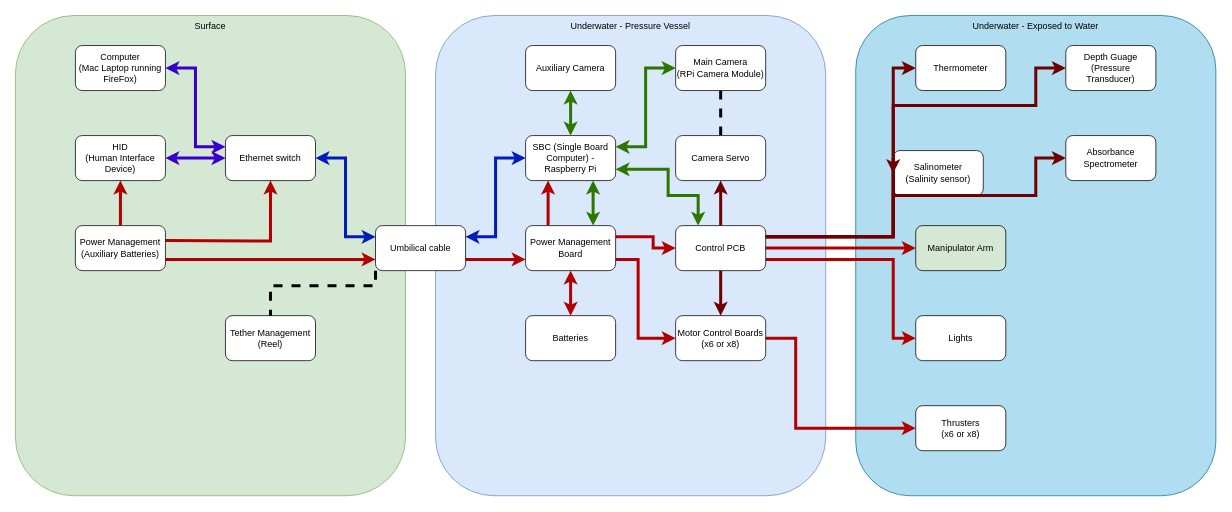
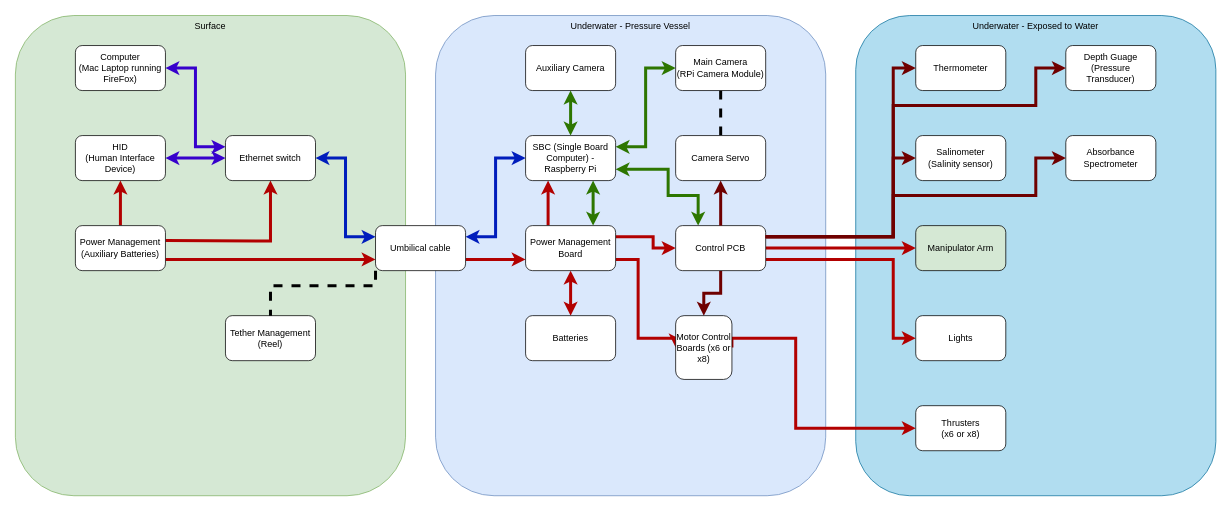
  <mxCell id="0" />
  <mxCell id="1" parent="0" />
  <mxCell id="2" value="Surface" style="rounded=1;whiteSpace=wrap;html=1;verticalAlign=top;fillColor=#d5e8d4;strokeColor=#82b366;glass=0;shadow=0;" parent="1" vertex="1"><mxGeometry width="520" height="640" as="geometry" x="20" y="20" /></mxCell>
  <mxCell id="3" value="Underwater - Pressure Vessel" style="rounded=1;whiteSpace=wrap;html=1;verticalAlign=top;fillColor=#dae8fc;strokeColor=#6c8ebf;" parent="1" vertex="1"><mxGeometry x="580" width="520" height="640" as="geometry" y="20" /></mxCell>
  <mxCell id="4" style="edgeStyle=orthogonalEdgeStyle;rounded=0;orthogonalLoop=1;jettySize=auto;html=1;exitX=1;exitY=0.5;exitDx=0;exitDy=0;entryX=0;entryY=0.25;entryDx=0;entryDy=0;startArrow=classic;startFill=1;endArrow=classic;endFill=1;strokeWidth=4;fillColor=#6a00ff;strokeColor=#3700CC;" parent="1" source="5" target="18" edge="1"><mxGeometry relative="1" as="geometry" /></mxCell>
  <mxCell id="5" value="Computer&lt;br&gt;(Mac Laptop running FireFox)" style="rounded=1;whiteSpace=wrap;html=1;" parent="1" vertex="1"><mxGeometry x="100" y="60" width="120" height="60" as="geometry" /></mxCell>
  <mxCell id="6" value="Tether Management&lt;br&gt;(Reel)" style="rounded=1;whiteSpace=wrap;html=1;" parent="1" vertex="1"><mxGeometry x="300" y="420" width="120" height="60" as="geometry" /></mxCell>
  <mxCell id="7" style="edgeStyle=orthogonalEdgeStyle;rounded=0;orthogonalLoop=1;jettySize=auto;html=1;exitX=1;exitY=0.5;exitDx=0;exitDy=0;entryX=0;entryY=0.5;entryDx=0;entryDy=0;startArrow=classic;startFill=1;strokeWidth=4;fillColor=#6a00ff;strokeColor=#3700CC;" parent="1" source="8" target="18" edge="1"><mxGeometry relative="1" as="geometry" /></mxCell>
  <mxCell id="8" value="HID&lt;br&gt;(Human Interface Device)" style="rounded=1;whiteSpace=wrap;html=1;" parent="1" vertex="1"><mxGeometry x="100" y="180" width="120" height="60" as="geometry" /></mxCell>
  <mxCell id="9" style="edgeStyle=orthogonalEdgeStyle;rounded=0;orthogonalLoop=1;jettySize=auto;html=1;entryX=0.5;entryY=1;entryDx=0;entryDy=0;strokeWidth=4;startArrow=none;startFill=0;endArrow=classic;endFill=1;fillColor=#e51400;strokeColor=#B20000;" parent="1" target="18" edge="1"><mxGeometry relative="1" as="geometry"><mxPoint x="220" y="320" as="sourcePoint" /></mxGeometry></mxCell>
  <mxCell id="10" style="edgeStyle=orthogonalEdgeStyle;rounded=0;orthogonalLoop=1;jettySize=auto;html=1;exitX=0.5;exitY=0;exitDx=0;exitDy=0;entryX=0.5;entryY=1;entryDx=0;entryDy=0;strokeWidth=4;startArrow=none;startFill=0;endArrow=classic;endFill=1;fillColor=#e51400;strokeColor=#B20000;" parent="1" source="12" target="8" edge="1"><mxGeometry relative="1" as="geometry" /></mxCell>
  <mxCell id="11" style="edgeStyle=orthogonalEdgeStyle;rounded=0;orthogonalLoop=1;jettySize=auto;html=1;exitX=1;exitY=0.75;exitDx=0;exitDy=0;entryX=0;entryY=0.75;entryDx=0;entryDy=0;strokeWidth=4;startArrow=none;startFill=0;endArrow=classic;endFill=1;fillColor=#e51400;strokeColor=#B20000;" parent="1" source="12" target="16" edge="1"><mxGeometry relative="1" as="geometry" /></mxCell>
  <mxCell id="12" value="Power Management&lt;br&gt;(Auxiliary Batteries)" style="rounded=1;whiteSpace=wrap;html=1;" parent="1" vertex="1"><mxGeometry x="100" y="300" width="120" height="60" as="geometry" /></mxCell>
  <mxCell id="13" style="edgeStyle=orthogonalEdgeStyle;rounded=0;orthogonalLoop=1;jettySize=auto;html=1;exitX=0;exitY=1;exitDx=0;exitDy=0;entryX=0.5;entryY=0;entryDx=0;entryDy=0;endArrow=none;endFill=0;strokeWidth=4;startArrow=none;startFill=0;dashed=1;" parent="1" source="16" target="6" edge="1"><mxGeometry relative="1" as="geometry"><Array as="points"><mxPoint x="500" y="380" /><mxPoint x="360" y="380" /></Array></mxGeometry></mxCell>
  <mxCell id="14" style="edgeStyle=orthogonalEdgeStyle;rounded=0;orthogonalLoop=1;jettySize=auto;html=1;exitX=1;exitY=0.75;exitDx=0;exitDy=0;entryX=0;entryY=0.75;entryDx=0;entryDy=0;strokeWidth=4;startArrow=none;startFill=0;endArrow=classic;endFill=1;fillColor=#e51400;strokeColor=#B20000;" parent="1" source="16" target="23" edge="1"><mxGeometry relative="1" as="geometry" /></mxCell>
  <mxCell id="15" style="edgeStyle=orthogonalEdgeStyle;rounded=0;orthogonalLoop=1;jettySize=auto;html=1;exitX=1;exitY=0.25;exitDx=0;exitDy=0;entryX=0;entryY=0.5;entryDx=0;entryDy=0;strokeWidth=4;startArrow=classic;startFill=1;endArrow=classic;endFill=1;fillColor=#0050ef;strokeColor=#001DBC;" parent="1" source="16" target="26" edge="1"><mxGeometry relative="1" as="geometry" /></mxCell>
  <mxCell id="16" value="Umbilical cable" style="rounded=1;whiteSpace=wrap;html=1;shadow=0;glass=0;sketch=0;" parent="1" vertex="1"><mxGeometry x="500" y="300" width="120" height="60" as="geometry" /></mxCell>
  <mxCell id="17" style="edgeStyle=orthogonalEdgeStyle;rounded=0;orthogonalLoop=1;jettySize=auto;html=1;exitX=1;exitY=0.5;exitDx=0;exitDy=0;entryX=0;entryY=0.25;entryDx=0;entryDy=0;strokeWidth=4;startArrow=classic;startFill=1;endArrow=classic;endFill=1;fillColor=#0050ef;strokeColor=#001DBC;" parent="1" source="18" target="16" edge="1"><mxGeometry relative="1" as="geometry" /></mxCell>
  <mxCell id="18" value="Ethernet switch" style="rounded=1;whiteSpace=wrap;html=1;shadow=0;glass=0;sketch=0;" parent="1" vertex="1"><mxGeometry x="300" y="180" width="120" height="60" as="geometry" /></mxCell>
  <mxCell id="19" style="edgeStyle=orthogonalEdgeStyle;rounded=0;orthogonalLoop=1;jettySize=auto;html=1;exitX=1;exitY=0.25;exitDx=0;exitDy=0;entryX=0;entryY=0.5;entryDx=0;entryDy=0;strokeColor=#B20000;strokeWidth=4;startArrow=none;startFill=0;endFill=1;fillColor=#e51400;" parent="1" source="23" target="33" edge="1"><mxGeometry relative="1" as="geometry"><Array as="points"><mxPoint x="870" y="315" /><mxPoint x="870" y="330" /></Array></mxGeometry></mxCell>
  <mxCell id="20" style="edgeStyle=orthogonalEdgeStyle;rounded=0;orthogonalLoop=1;jettySize=auto;html=1;exitX=0.25;exitY=0;exitDx=0;exitDy=0;entryX=0.25;entryY=1;entryDx=0;entryDy=0;strokeColor=#B20000;strokeWidth=4;startArrow=none;startFill=0;endFill=1;fillColor=#e51400;" parent="1" source="23" target="26" edge="1"><mxGeometry relative="1" as="geometry" /></mxCell>
  <mxCell id="21" style="edgeStyle=orthogonalEdgeStyle;rounded=0;orthogonalLoop=1;jettySize=auto;html=1;exitX=0.5;exitY=1;exitDx=0;exitDy=0;entryX=0.5;entryY=0;entryDx=0;entryDy=0;strokeColor=#B20000;strokeWidth=4;startArrow=classic;startFill=1;endFill=1;fillColor=#e51400;" parent="1" source="23" target="34" edge="1"><mxGeometry relative="1" as="geometry" /></mxCell>
  <mxCell id="22" style="edgeStyle=orthogonalEdgeStyle;rounded=0;orthogonalLoop=1;jettySize=auto;html=1;exitX=1;exitY=0.75;exitDx=0;exitDy=0;entryX=0;entryY=0.5;entryDx=0;entryDy=0;startArrow=none;startFill=0;strokeColor=#B20000;strokeWidth=4;endFill=1;fillColor=#e51400;" parent="1" source="23" target="36" edge="1"><mxGeometry relative="1" as="geometry"><Array as="points"><mxPoint x="850" y="345" /><mxPoint x="850" y="450" /></Array></mxGeometry></mxCell>
  <mxCell id="23" value="Power Management Board" style="rounded=1;whiteSpace=wrap;html=1;" parent="1" vertex="1"><mxGeometry x="700" y="300" width="120" height="60" as="geometry" /></mxCell>
  <mxCell id="24" style="edgeStyle=orthogonalEdgeStyle;rounded=0;orthogonalLoop=1;jettySize=auto;html=1;exitX=1;exitY=0.25;exitDx=0;exitDy=0;entryX=0;entryY=0.5;entryDx=0;entryDy=0;strokeWidth=4;startArrow=classic;startFill=1;endArrow=classic;endFill=1;fillColor=#60a917;strokeColor=#2D7600;" parent="1" source="26" target="29" edge="1"><mxGeometry relative="1" as="geometry" /></mxCell>
  <mxCell id="25" style="edgeStyle=orthogonalEdgeStyle;rounded=0;orthogonalLoop=1;jettySize=auto;html=1;exitX=1;exitY=0.75;exitDx=0;exitDy=0;entryX=0.25;entryY=0;entryDx=0;entryDy=0;strokeColor=#2D7600;strokeWidth=4;startArrow=classic;startFill=1;endFill=1;fillColor=#60a917;" parent="1" source="26" target="33" edge="1"><mxGeometry relative="1" as="geometry"><Array as="points"><mxPoint x="890" y="225" /><mxPoint x="890" y="260" /><mxPoint x="930" y="260" /></Array></mxGeometry></mxCell>
  <mxCell id="26" value="SBC (Single Board Computer) - Raspberry Pi" style="rounded=1;whiteSpace=wrap;html=1;shadow=0;glass=0;sketch=0;" parent="1" vertex="1"><mxGeometry x="700" y="180" width="120" height="60" as="geometry" /></mxCell>
  <mxCell id="27" value="Underwater - Exposed to Water" style="rounded=1;whiteSpace=wrap;html=1;verticalAlign=top;fillColor=#b1ddf0;strokeColor=#10739e;" parent="1" vertex="1"><mxGeometry x="1140" width="480" height="640" as="geometry" y="20" /></mxCell>
  <mxCell id="28" style="edgeStyle=orthogonalEdgeStyle;rounded=0;orthogonalLoop=1;jettySize=auto;html=1;exitX=0.5;exitY=1;exitDx=0;exitDy=0;entryX=0.5;entryY=0;entryDx=0;entryDy=0;startArrow=none;startFill=0;endArrow=none;endFill=0;dashed=1;strokeWidth=4;" parent="1" source="29" target="38" edge="1"><mxGeometry relative="1" as="geometry" /></mxCell>
  <mxCell id="29" value="Main Camera&lt;br&gt;(RPi Camera Module)" style="rounded=1;whiteSpace=wrap;html=1;" parent="1" vertex="1"><mxGeometry x="900" y="60" width="120" height="60" as="geometry" /></mxCell>
  <mxCell id="30" style="edgeStyle=orthogonalEdgeStyle;rounded=0;orthogonalLoop=1;jettySize=auto;html=1;exitX=0.5;exitY=1;exitDx=0;exitDy=0;entryX=0.5;entryY=0;entryDx=0;entryDy=0;startArrow=none;startFill=0;fillColor=#a20025;strokeColor=#6F0000;strokeWidth=4;endFill=1;" parent="1" source="33" target="36" edge="1"><mxGeometry relative="1" as="geometry" /></mxCell>
  <mxCell id="31" style="edgeStyle=orthogonalEdgeStyle;rounded=0;orthogonalLoop=1;jettySize=auto;html=1;exitX=1;exitY=0.75;exitDx=0;exitDy=0;entryX=0;entryY=0.5;entryDx=0;entryDy=0;strokeWidth=4;startArrow=none;startFill=0;endArrow=classic;endFill=1;strokeColor=#B20000;fillColor=#e51400;" parent="1" source="33" target="43" edge="1"><mxGeometry relative="1" as="geometry"><Array as="points"><mxPoint x="1190" y="345" /><mxPoint x="1190" y="450" /></Array></mxGeometry></mxCell>
  <mxCell id="32" style="edgeStyle=orthogonalEdgeStyle;rounded=0;orthogonalLoop=1;jettySize=auto;html=1;exitX=1;exitY=0.5;exitDx=0;exitDy=0;entryX=0;entryY=0.5;entryDx=0;entryDy=0;strokeWidth=4;startArrow=none;startFill=0;endArrow=classic;endFill=1;strokeColor=#B20000;fillColor=#e51400;" parent="1" source="33" target="52" edge="1"><mxGeometry relative="1" as="geometry" /></mxCell>
  <mxCell id="33" value="Control PCB" style="rounded=1;whiteSpace=wrap;html=1;" parent="1" vertex="1"><mxGeometry x="900" y="300" width="120" height="60" as="geometry" /></mxCell>
  <mxCell id="34" value="Batteries" style="rounded=1;whiteSpace=wrap;html=1;" parent="1" vertex="1"><mxGeometry x="700" y="420" width="120" height="60" as="geometry" /></mxCell>
  <mxCell id="35" style="edgeStyle=orthogonalEdgeStyle;rounded=0;orthogonalLoop=1;jettySize=auto;html=1;exitX=1;exitY=0.5;exitDx=0;exitDy=0;entryX=0;entryY=0.5;entryDx=0;entryDy=0;strokeWidth=4;startArrow=none;startFill=0;endArrow=classic;endFill=1;strokeColor=#B20000;fillColor=#e51400;" parent="1" source="36" target="42" edge="1"><mxGeometry relative="1" as="geometry"><Array as="points"><mxPoint x="1060" y="450" /><mxPoint x="1060" y="570" /></Array></mxGeometry></mxCell>
- <mxCell id="36" value="Motor Control Boards (x6 or x8)" style="rounded=1;whiteSpace=wrap;html=1;" parent="1" vertex="1"><mxGeometry x="900" y="420" width="120" height="60" as="geometry" /></mxCell>
+ <mxCell id="36" value="Motor Control Boards (x6 or x8)" style="rounded=1;whiteSpace=wrap;html=1;" parent="1" vertex="1"><mxGeometry x="900" y="420" width="75" height="85" as="geometry" /></mxCell>
  <mxCell id="37" style="edgeStyle=orthogonalEdgeStyle;rounded=0;orthogonalLoop=1;jettySize=auto;html=1;exitX=0.75;exitY=1;exitDx=0;exitDy=0;entryX=0.75;entryY=0;entryDx=0;entryDy=0;strokeColor=#2D7600;strokeWidth=4;startArrow=classic;startFill=1;endFill=1;fillColor=#60a917;" parent="1" source="26" target="23" edge="1"><mxGeometry relative="1" as="geometry"><mxPoint x="910" y="235" as="sourcePoint" /><mxPoint x="1050" y="310" as="targetPoint" /><Array as="points"><mxPoint x="790" y="280" /><mxPoint x="790" y="280" /></Array></mxGeometry></mxCell>
  <mxCell id="38" value="Camera Servo" style="rounded=1;whiteSpace=wrap;html=1;" parent="1" vertex="1"><mxGeometry x="900" y="180" width="120" height="60" as="geometry" /></mxCell>
  <mxCell id="39" style="edgeStyle=orthogonalEdgeStyle;rounded=0;orthogonalLoop=1;jettySize=auto;html=1;exitX=0.5;exitY=0;exitDx=0;exitDy=0;entryX=0.5;entryY=1;entryDx=0;entryDy=0;startArrow=none;startFill=0;fillColor=#a20025;strokeColor=#6F0000;strokeWidth=4;endFill=1;" parent="1" source="33" target="38" edge="1"><mxGeometry relative="1" as="geometry"><mxPoint x="1050" y="490" as="sourcePoint" /><mxPoint x="1050" y="550" as="targetPoint" /></mxGeometry></mxCell>
  <mxCell id="40" value="Auxiliary Camera" style="rounded=1;whiteSpace=wrap;html=1;" parent="1" vertex="1"><mxGeometry x="700" y="60" width="120" height="60" as="geometry" /></mxCell>
  <mxCell id="41" style="edgeStyle=orthogonalEdgeStyle;rounded=0;orthogonalLoop=1;jettySize=auto;html=1;exitX=0.5;exitY=0;exitDx=0;exitDy=0;entryX=0.5;entryY=1;entryDx=0;entryDy=0;strokeWidth=4;startArrow=classic;startFill=1;endArrow=classic;endFill=1;fillColor=#60a917;strokeColor=#2D7600;" parent="1" source="26" target="40" edge="1"><mxGeometry relative="1" as="geometry"><mxPoint x="910" y="325" as="sourcePoint" /><mxPoint x="990" y="220" as="targetPoint" /></mxGeometry></mxCell>
  <mxCell id="42" value="Thrusters&lt;br&gt;(x6 or x8)" style="rounded=1;whiteSpace=wrap;html=1;" parent="1" vertex="1"><mxGeometry x="1220" y="540" width="120" height="60" as="geometry" /></mxCell>
  <mxCell id="43" value="Lights" style="rounded=1;whiteSpace=wrap;html=1;" parent="1" vertex="1"><mxGeometry x="1220" y="420" width="120" height="60" as="geometry" /></mxCell>
- <mxCell id="44" value="Salinometer&lt;br&gt;(Salinity sensor)" style="rounded=1;whiteSpace=wrap;html=1;" parent="1" vertex="1"><mxGeometry x="1190" y="200" width="120" height="60" as="geometry" /></mxCell>
+ <mxCell id="44" value="Salinometer&lt;br&gt;(Salinity sensor)" style="rounded=1;whiteSpace=wrap;html=1;" parent="1" vertex="1"><mxGeometry x="1220" y="180" width="120" height="60" as="geometry" /></mxCell>
  <mxCell id="45" value="Depth Guage&lt;br&gt;(Pressure Transducer)" style="rounded=1;whiteSpace=wrap;html=1;" parent="1" vertex="1"><mxGeometry x="1420" y="60" width="120" height="60" as="geometry" /></mxCell>
  <mxCell id="46" value="Thermometer" style="rounded=1;whiteSpace=wrap;html=1;" parent="1" vertex="1"><mxGeometry x="1220" y="60" width="120" height="60" as="geometry" /></mxCell>
  <mxCell id="47" style="edgeStyle=orthogonalEdgeStyle;rounded=0;orthogonalLoop=1;jettySize=auto;html=1;exitX=1;exitY=0.25;exitDx=0;exitDy=0;entryX=0;entryY=0.5;entryDx=0;entryDy=0;startArrow=none;startFill=0;fillColor=#a20025;strokeColor=#6F0000;strokeWidth=4;endFill=1;" parent="1" source="33" target="44" edge="1"><mxGeometry relative="1" as="geometry"><mxPoint x="1050" y="430" as="sourcePoint" /><mxPoint x="1050" y="370" as="targetPoint" /><Array as="points"><mxPoint x="1190" y="315" /><mxPoint x="1190" y="210" /></Array></mxGeometry></mxCell>
  <mxCell id="48" style="edgeStyle=orthogonalEdgeStyle;rounded=0;orthogonalLoop=1;jettySize=auto;html=1;exitX=1;exitY=0.25;exitDx=0;exitDy=0;entryX=0;entryY=0.5;entryDx=0;entryDy=0;startArrow=none;startFill=0;fillColor=#a20025;strokeColor=#6F0000;strokeWidth=4;endFill=1;" parent="1" source="33" target="45" edge="1"><mxGeometry relative="1" as="geometry"><mxPoint x="1060" y="440" as="sourcePoint" /><mxPoint x="1060" y="380" as="targetPoint" /><Array as="points"><mxPoint x="1190" y="315" /><mxPoint x="1190" y="140" /><mxPoint x="1380" y="140" /><mxPoint x="1380" y="90" /></Array></mxGeometry></mxCell>
  <mxCell id="49" style="edgeStyle=orthogonalEdgeStyle;rounded=0;orthogonalLoop=1;jettySize=auto;html=1;exitX=1;exitY=0.25;exitDx=0;exitDy=0;entryX=0;entryY=0.5;entryDx=0;entryDy=0;startArrow=none;startFill=0;fillColor=#a20025;strokeColor=#6F0000;strokeWidth=4;endFill=1;" parent="1" source="33" target="46" edge="1"><mxGeometry relative="1" as="geometry"><mxPoint x="1070" y="450" as="sourcePoint" /><mxPoint x="1070" y="390" as="targetPoint" /><Array as="points"><mxPoint x="1190" y="315" /><mxPoint x="1190" y="90" /></Array></mxGeometry></mxCell>
  <mxCell id="50" value="Absorbance Spectrometer" style="rounded=1;whiteSpace=wrap;html=1;" parent="1" vertex="1"><mxGeometry x="1420" y="180" width="120" height="60" as="geometry" /></mxCell>
  <mxCell id="51" style="edgeStyle=orthogonalEdgeStyle;rounded=0;orthogonalLoop=1;jettySize=auto;html=1;startArrow=none;startFill=0;fillColor=#a20025;strokeColor=#6F0000;strokeWidth=4;endFill=1;entryX=0;entryY=0.5;entryDx=0;entryDy=0;exitX=1;exitY=0.25;exitDx=0;exitDy=0;" parent="1" source="33" target="50" edge="1"><mxGeometry relative="1" as="geometry"><mxPoint x="1120" y="290" as="sourcePoint" /><mxPoint x="1220" y="445" as="targetPoint" /><Array as="points"><mxPoint x="1190" y="315" /><mxPoint x="1190" y="260" /><mxPoint x="1380" y="260" /><mxPoint x="1380" y="210" /></Array></mxGeometry></mxCell>
  <mxCell id="52" value="Manipulator Arm" style="rounded=1;whiteSpace=wrap;html=1;fillColor=#d5e8d4;" parent="1" vertex="1"><mxGeometry x="1220" y="300" width="120" height="60" as="geometry" /></mxCell>
